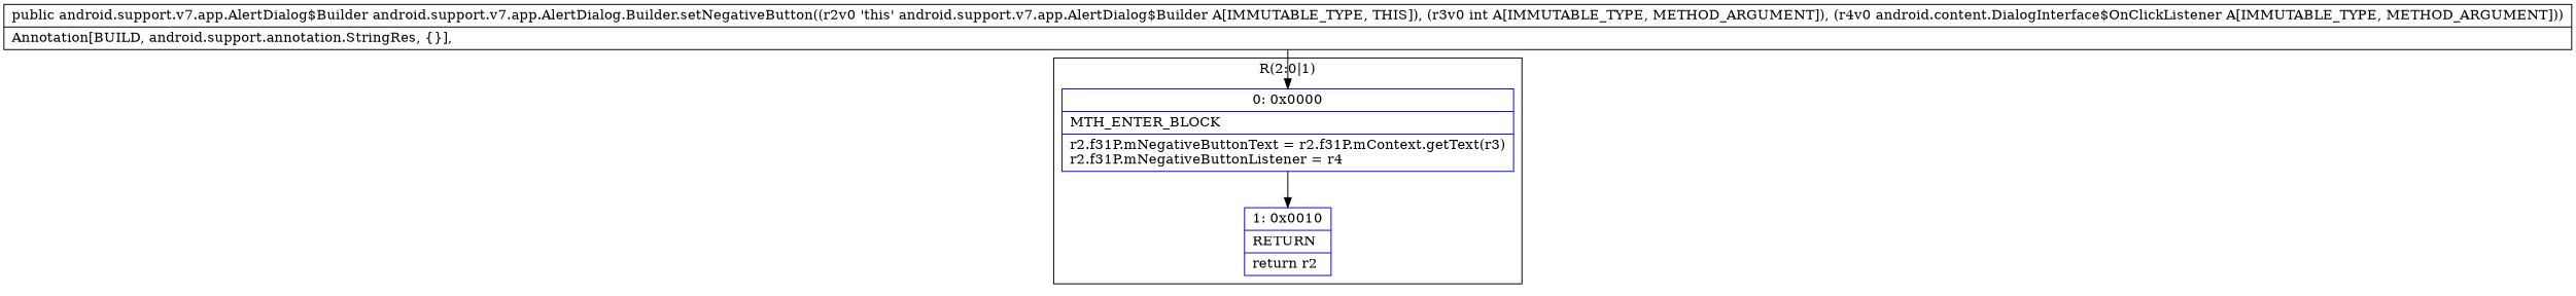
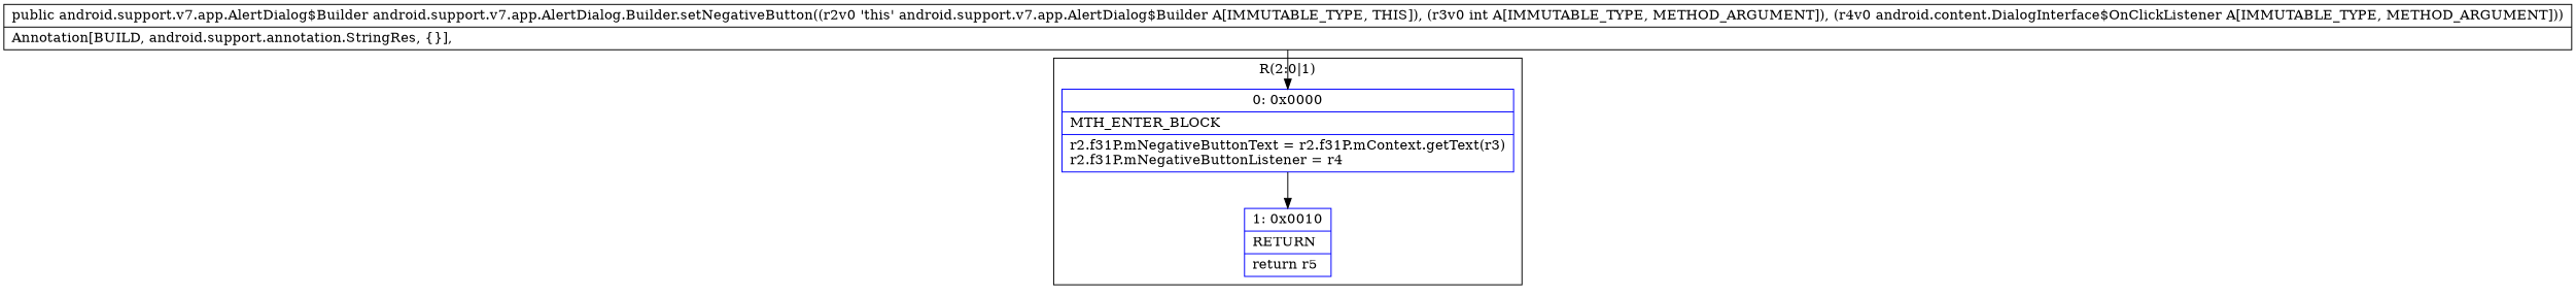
  digraph {
    node [color=blue shape=record]
    n1 [label="{0\:\ 0x0000|MTH_ENTER_BLOCK\l|r2.f31P.mNegativeButtonText = r2.f31P.mContext.getText(r3)\lr2.f31P.mNegativeButtonListener = r4\l}"]
-   n2 [label="{1\:\ 0x0010|RETURN\l|return r2\l}"]
+   n2 [label="{1\:\ 0x0010|RETURN\l|return r5\l}"]
    n3 [label="{public android.support.v7.app.AlertDialog$Builder android.support.v7.app.AlertDialog.Builder.setNegativeButton((r2v0 'this' android.support.v7.app.AlertDialog$Builder A[IMMUTABLE_TYPE, THIS]), (r3v0 int A[IMMUTABLE_TYPE, METHOD_ARGUMENT]), (r4v0 android.content.DialogInterface$OnClickListener A[IMMUTABLE_TYPE, METHOD_ARGUMENT]))  | Annotation[BUILD, android.support.annotation.StringRes, \{\}], \l}" color=""]
    subgraph cluster_1 {
      label="R(2:0|1)"
      n1
      n2
    }
    n1 -> n2
    n3 -> n1
  }
